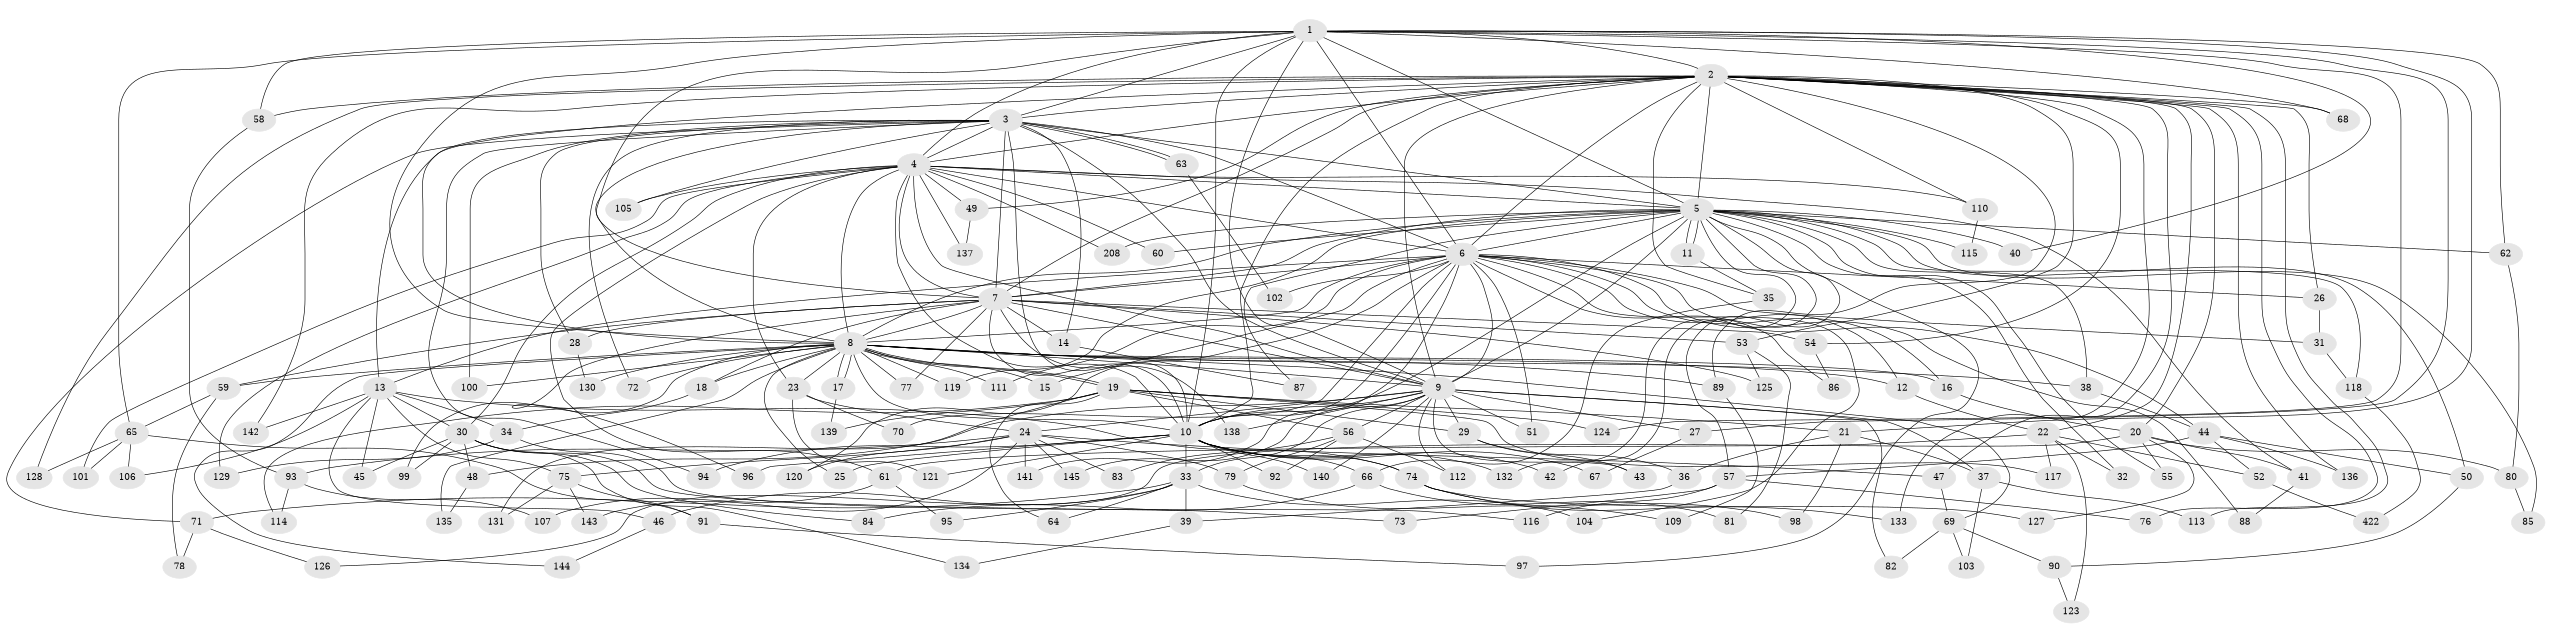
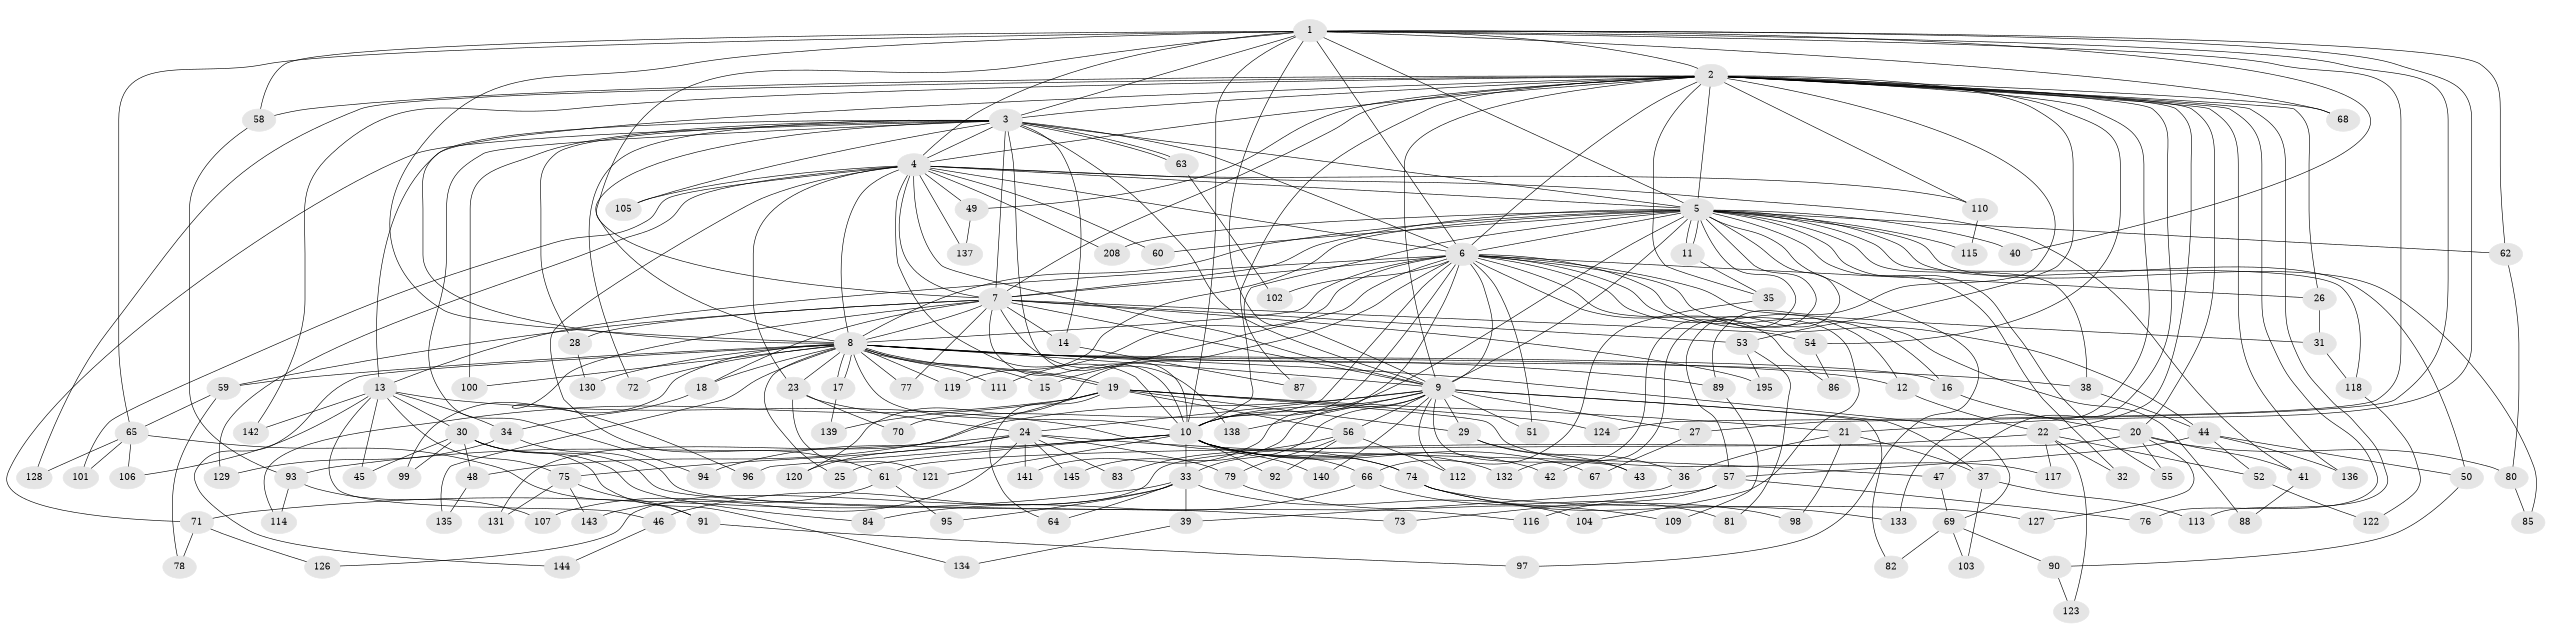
  graph {
    node [color=gray90 style=filled]
    1
    2
    3
    4
    5
    6
    7
    8
    9
    10
    21
    27
    40
    58
    62
    65
    68
    124
    20
    22
    26
    35
    47
    49
    53
    54
    76
    89
    110
    113
    128
    133
    136
    142
    13
    14
    28
    63
    71
    72
    94
    100
    105
    23
    30
    41
    60
    61
    101
    n50 [label=208]
    129
    137
    11
    32
    38
    42
    50
    55
    57
    85
    87
    97
    115
    118
    119
    132
    12
    15
    16
    31
    44
    51
    70
    86
    88
    102
    104
    111
    120
    141
    18
    59
    77
    96
-   125
+   125 [label=195]
    138
    17
    19
    25
    69
    99
    130
    135
    144
    24
    29
    33
    37
    43
    48
    56
    82
    112
    140
    145
    66
    67
    74
    92
    121
    36
    98
    93
    80
    106
    91
    126
    127
    117
    52
    123
    81
    109
    34
    45
    46
    75
    78
    73
    84
    134
    95
    107
    90
    116
-   122 [label=422]
+   122
    139
    64
    114
    131
    103
    79
    83
    143
    39
    1 -- 2
    1 -- 3
    1 -- 4
    1 -- 5
    1 -- 6
    1 -- 7
    1 -- 8
    1 -- 9
    1 -- 10
    1 -- 21
    1 -- 27
    1 -- 40
    1 -- 58
    1 -- 62
    1 -- 65
    1 -- 68
    1 -- 124
    2 -- 3
    2 -- 4
    2 -- 5
    2 -- 6
    2 -- 7
    2 -- 8
    2 -- 9
    2 -- 10
    2 -- 58
    2 -- 68
    2 -- 20
    2 -- 22
    2 -- 26
    2 -- 35
    2 -- 47
    2 -- 49
    2 -- 53
    2 -- 54
    2 -- 76
    2 -- 89
    2 -- 110
    2 -- 113
    2 -- 128
    2 -- 133
    2 -- 136
    2 -- 142
    3 -- 4
    3 -- 5
    3 -- 6
    3 -- 7
    3 -- 8
    3 -- 9
    3 -- 10
    3 -- 13
    3 -- 14
    3 -- 28
    3 -- 63
    3 -- 63
    3 -- 71
    3 -- 72
    3 -- 94
    3 -- 100
    3 -- 105
    4 -- 5
    4 -- 6
    4 -- 7
    4 -- 8
    4 -- 9
    4 -- 10
    4 -- 49
    4 -- 110
    4 -- 105
    4 -- 23
-   4 -- 30
    4 -- 41
    4 -- 60
    4 -- 61
    4 -- 101
    4 -- n50
    4 -- 129
    4 -- 137
    5 -- 6
    5 -- 7
    5 -- 8
    5 -- 9
    5 -- 10
    5 -- 40
    5 -- 62
    5 -- 60
    5 -- n50
    5 -- 11
    5 -- 11
    5 -- 32
    5 -- 38
    5 -- 42
    5 -- 50
    5 -- 55
    5 -- 57
    5 -- 85
    5 -- 87
    5 -- 97
    5 -- 115
    5 -- 118
    5 -- 119
    5 -- 132
    6 -- 7
    6 -- 8
    6 -- 9
    6 -- 10
    6 -- 26
    6 -- 13
    6 -- 12
    6 -- 15
    6 -- 16
    6 -- 31
    6 -- 44
    6 -- 51
    6 -- 70
    6 -- 86
    6 -- 88
    6 -- 102
    6 -- 104
    6 -- 111
    6 -- 120
    6 -- 141
    7 -- 8
    7 -- 9
    7 -- 10
    7 -- 53
    7 -- 54
    7 -- 14
    7 -- 28
    7 -- 18
    7 -- 59
    7 -- 77
    7 -- 96
    7 -- 125
    7 -- 138
    8 -- 9
    8 -- 10
    8 -- 89
    8 -- 72
    8 -- 100
    8 -- 23
    8 -- 38
    8 -- 119
    8 -- 12
    8 -- 15
    8 -- 16
    8 -- 111
    8 -- 18
    8 -- 59
    8 -- 77
    8 -- 17
    8 -- 17
    8 -- 19
    8 -- 19
    8 -- 25
    8 -- 69
    8 -- 99
    8 -- 130
    8 -- 135
    8 -- 144
    9 -- 10
    9 -- 27
    9 -- 51
    9 -- 138
    9 -- 24
    9 -- 29
    9 -- 33
    9 -- 37
    9 -- 43
    9 -- 48
    9 -- 56
    9 -- 82
    9 -- 112
    9 -- 140
    9 -- 145
    10 -- 94
    10 -- 42
    10 -- 132
    10 -- 96
    10 -- 25
    10 -- 33
    10 -- 140
    10 -- 66
    10 -- 67
    10 -- 74
    10 -- 92
    10 -- 121
    21 -- 37
    21 -- 36
    21 -- 98
    27 -- 67
    58 -- 93
    62 -- 80
    65 -- 128
    65 -- 101
    65 -- 106
    65 -- 91
    20 -- 41
    20 -- 55
    20 -- 80
    20 -- 126
    20 -- 127
    22 -- 61
    22 -- 32
    22 -- 117
    22 -- 52
    22 -- 123
    26 -- 31
    35 -- 66
    47 -- 69
    49 -- 137
    53 -- 125
    53 -- 81
    54 -- 86
    89 -- 109
    110 -- 115
    13 -- 142
    13 -- 30
    13 -- 74
    13 -- 106
    13 -- 34
    13 -- 45
    13 -- 46
    13 -- 75
    14 -- 87
    28 -- 130
    63 -- 102
    71 -- 126
    71 -- 78
    23 -- 70
    23 -- 24
    23 -- 121
    30 -- 99
    30 -- 48
    30 -- 45
    30 -- 73
    30 -- 84
    30 -- 134
    41 -- 88
    61 -- 95
    61 -- 107
    11 -- 35
    38 -- 44
    50 -- 90
    57 -- 76
    57 -- 73
    57 -- 116
    118 -- 122
    12 -- 22
    16 -- 20
    31 -- 118
    44 -- 136
    44 -- 50
    44 -- 57
    44 -- 52
    18 -- 34
    59 -- 65
    59 -- 78
    17 -- 139
    19 -- 21
    19 -- 124
    19 -- 29
    19 -- 56
    19 -- 117
    19 -- 139
    19 -- 64
    19 -- 114
    19 -- 131
    69 -- 82
    69 -- 90
    69 -- 103
    24 -- 47
    24 -- 120
    24 -- 141
    24 -- 145
    24 -- 93
    24 -- 75
    24 -- 79
    24 -- 83
    24 -- 143
    29 -- 43
    29 -- 36
    33 -- 71
    33 -- 104
    33 -- 46
    33 -- 95
    33 -- 64
    33 -- 39
    37 -- 113
    37 -- 103
    48 -- 135
    56 -- 112
    56 -- 92
    56 -- 79
    56 -- 83
    66 -- 81
    66 -- 84
    74 -- 133
    74 -- 98
    74 -- 127
    36 -- 39
    93 -- 107
    93 -- 114
    80 -- 85
    91 -- 97
    52 -- 122
    34 -- 129
    34 -- 116
    46 -- 144
    75 -- 91
    75 -- 131
    75 -- 143
    90 -- 123
    79 -- 109
    39 -- 134
  }
